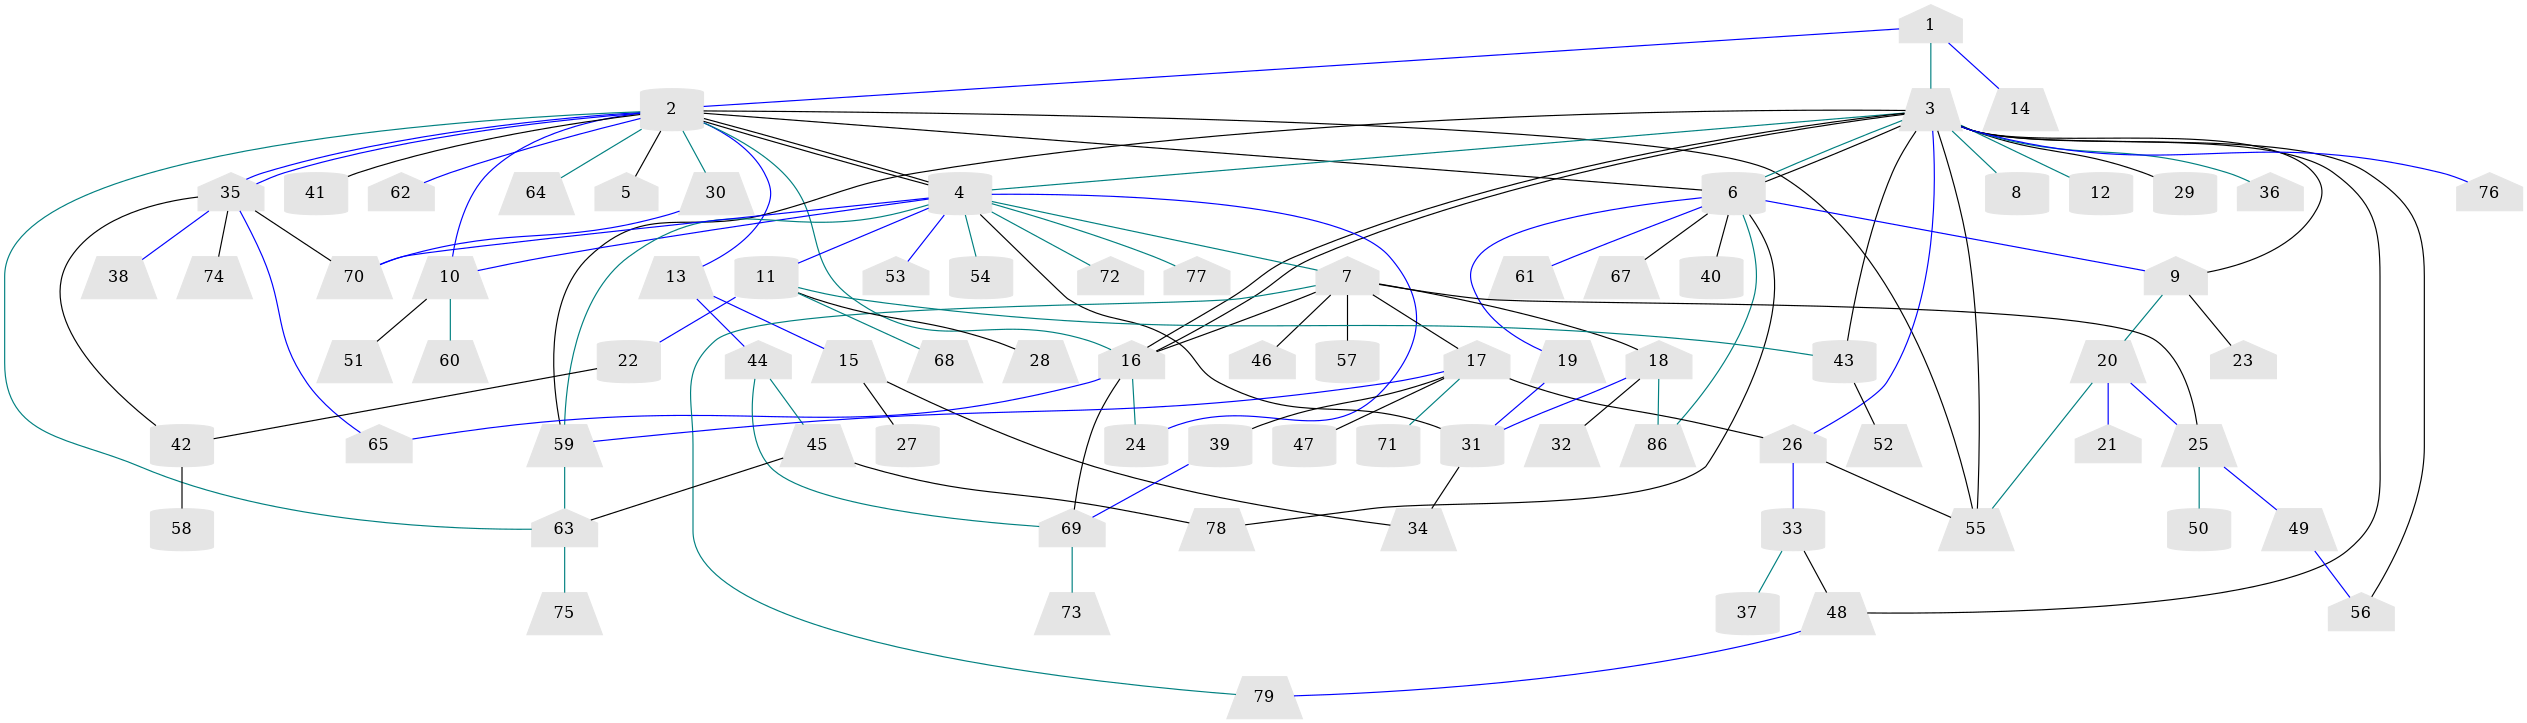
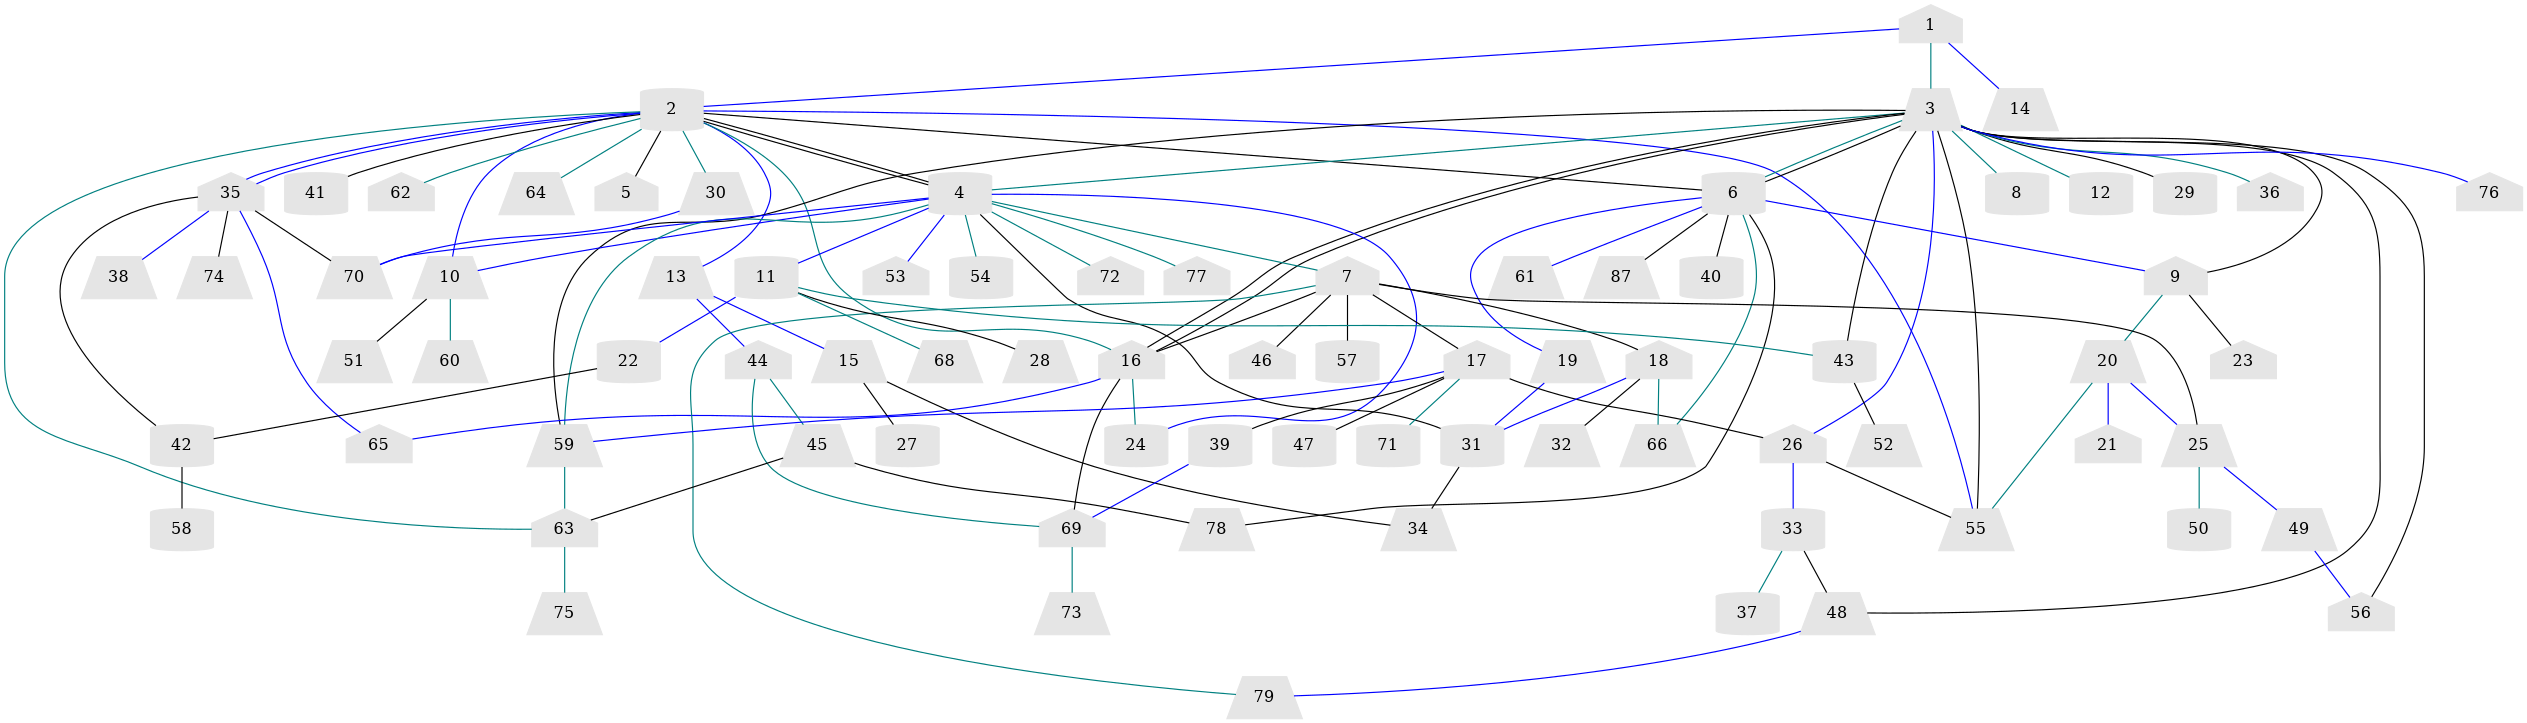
  graph {
    node [color=gray90 shape=trapezium style=filled]
    edge [color=black]
    1 [shape=house]
    2 [shape=cylinder]
    3
    14
    4 [shape=cylinder]
    5 [shape=house]
    6 [shape=cylinder]
    10
    13
    16 [shape=house]
    30
    35 [shape=house]
    41 [shape=cylinder]
    55
    62 [shape=house]
    63 [shape=house]
    64
    8 [shape=cylinder]
    9 [shape=house]
    12 [shape=cylinder]
    26 [shape=house]
    29 [shape=cylinder]
    36 [shape=house]
    43 [shape=cylinder]
    48
    56 [shape=house]
    59
    76 [shape=house]
    7 [shape=house]
    11 [shape=cylinder]
    24 [shape=cylinder]
    31 [shape=cylinder]
    53 [shape=house]
    54 [shape=cylinder]
    70
    72 [shape=house]
    77 [shape=house]
    19
    40 [shape=cylinder]
    61
-   66 [label=86]
-   67
+   66
+   67 [label=87]
    78
    51
    60
    15
    44 [shape=house]
    65 [shape=house]
    69 [shape=house]
    42 [shape=cylinder]
    38
    74
    75
    20
    23 [shape=house]
    17 [shape=house]
    39 [shape=cylinder]
    47 [shape=cylinder]
    71 [shape=cylinder]
    33 [shape=cylinder]
    52
    79
    18 [shape=house]
    25
    46 [shape=house]
    57 [shape=cylinder]
    22 [shape=cylinder]
    28
    68
    34
    32
    49
    50 [shape=cylinder]
    21 [shape=house]
    27 [shape=cylinder]
    45
    58 [shape=cylinder]
    37 [shape=cylinder]
    73
    1 -- 2 [color=blue]
    1 -- 3 [color=teal]
    1 -- 14 [color=blue]
    2 -- 4
    2 -- 4
    2 -- 5
    2 -- 6
    2 -- 10 [color=blue]
    2 -- 13 [color=blue]
    2 -- 16 [color=teal]
    2 -- 30 [color=teal]
    2 -- 35 [color=blue]
    2 -- 35 [color=blue]
    2 -- 41
-   2 -- 55
-   2 -- 62 [color=blue]
+   2 -- 55 [color=blue]
+   2 -- 62 [color=teal]
    2 -- 63 [color=teal]
    2 -- 64 [color=teal]
    3 -- 4 [color=teal]
    3 -- 6 [color=teal]
    3 -- 6
    3 -- 16
    3 -- 16
    3 -- 55
    3 -- 8 [color=teal]
    3 -- 9
    3 -- 12 [color=teal]
    3 -- 26 [color=blue]
    3 -- 29
    3 -- 36 [color=teal]
    3 -- 43
    3 -- 48
    3 -- 56
    3 -- 59
    3 -- 76 [color=blue]
    4 -- 10 [color=blue]
    4 -- 59 [color=teal]
    4 -- 7 [color=teal]
    4 -- 11 [color=blue]
    4 -- 24 [color=blue]
    4 -- 31
    4 -- 53 [color=blue]
    4 -- 54 [color=teal]
    4 -- 70 [color=blue]
    4 -- 72 [color=teal]
    4 -- 77 [color=teal]
    6 -- 9 [color=blue]
    6 -- 19 [color=blue]
    6 -- 40
    6 -- 61 [color=blue]
    6 -- 66 [color=teal]
    6 -- 67
    6 -- 78
    10 -- 51
    10 -- 60 [color=teal]
    13 -- 15 [color=blue]
    13 -- 44 [color=blue]
    16 -- 24 [color=teal]
    16 -- 65 [color=blue]
    16 -- 69
    30 -- 70 [color=blue]
    35 -- 70
    35 -- 65 [color=blue]
    35 -- 42
    35 -- 38 [color=blue]
    35 -- 74
    63 -- 75 [color=teal]
    9 -- 20 [color=teal]
    9 -- 23
    26 -- 55
    26 -- 33 [color=blue]
    43 -- 52
    48 -- 79 [color=blue]
    59 -- 63 [color=teal]
    7 -- 16
    7 -- 17
    7 -- 79 [color=teal]
    7 -- 18
    7 -- 25
    7 -- 46
    7 -- 57
    11 -- 43 [color=teal]
    11 -- 22 [color=blue]
    11 -- 28
    11 -- 68 [color=teal]
    31 -- 34
    19 -- 31 [color=blue]
    15 -- 34
    15 -- 27
    44 -- 69 [color=teal]
    44 -- 45 [color=teal]
    69 -- 73 [color=teal]
    42 -- 58
    20 -- 55 [color=teal]
    20 -- 25 [color=blue]
    20 -- 21 [color=blue]
    17 -- 26
    17 -- 59 [color=blue]
    17 -- 39
    17 -- 47
    17 -- 71 [color=teal]
    39 -- 69 [color=blue]
    33 -- 48
    33 -- 37 [color=teal]
    18 -- 31 [color=blue]
    18 -- 66 [color=teal]
    18 -- 32
    25 -- 49 [color=blue]
    25 -- 50 [color=teal]
    22 -- 42
    49 -- 56 [color=blue]
    45 -- 63
    45 -- 78
  }
